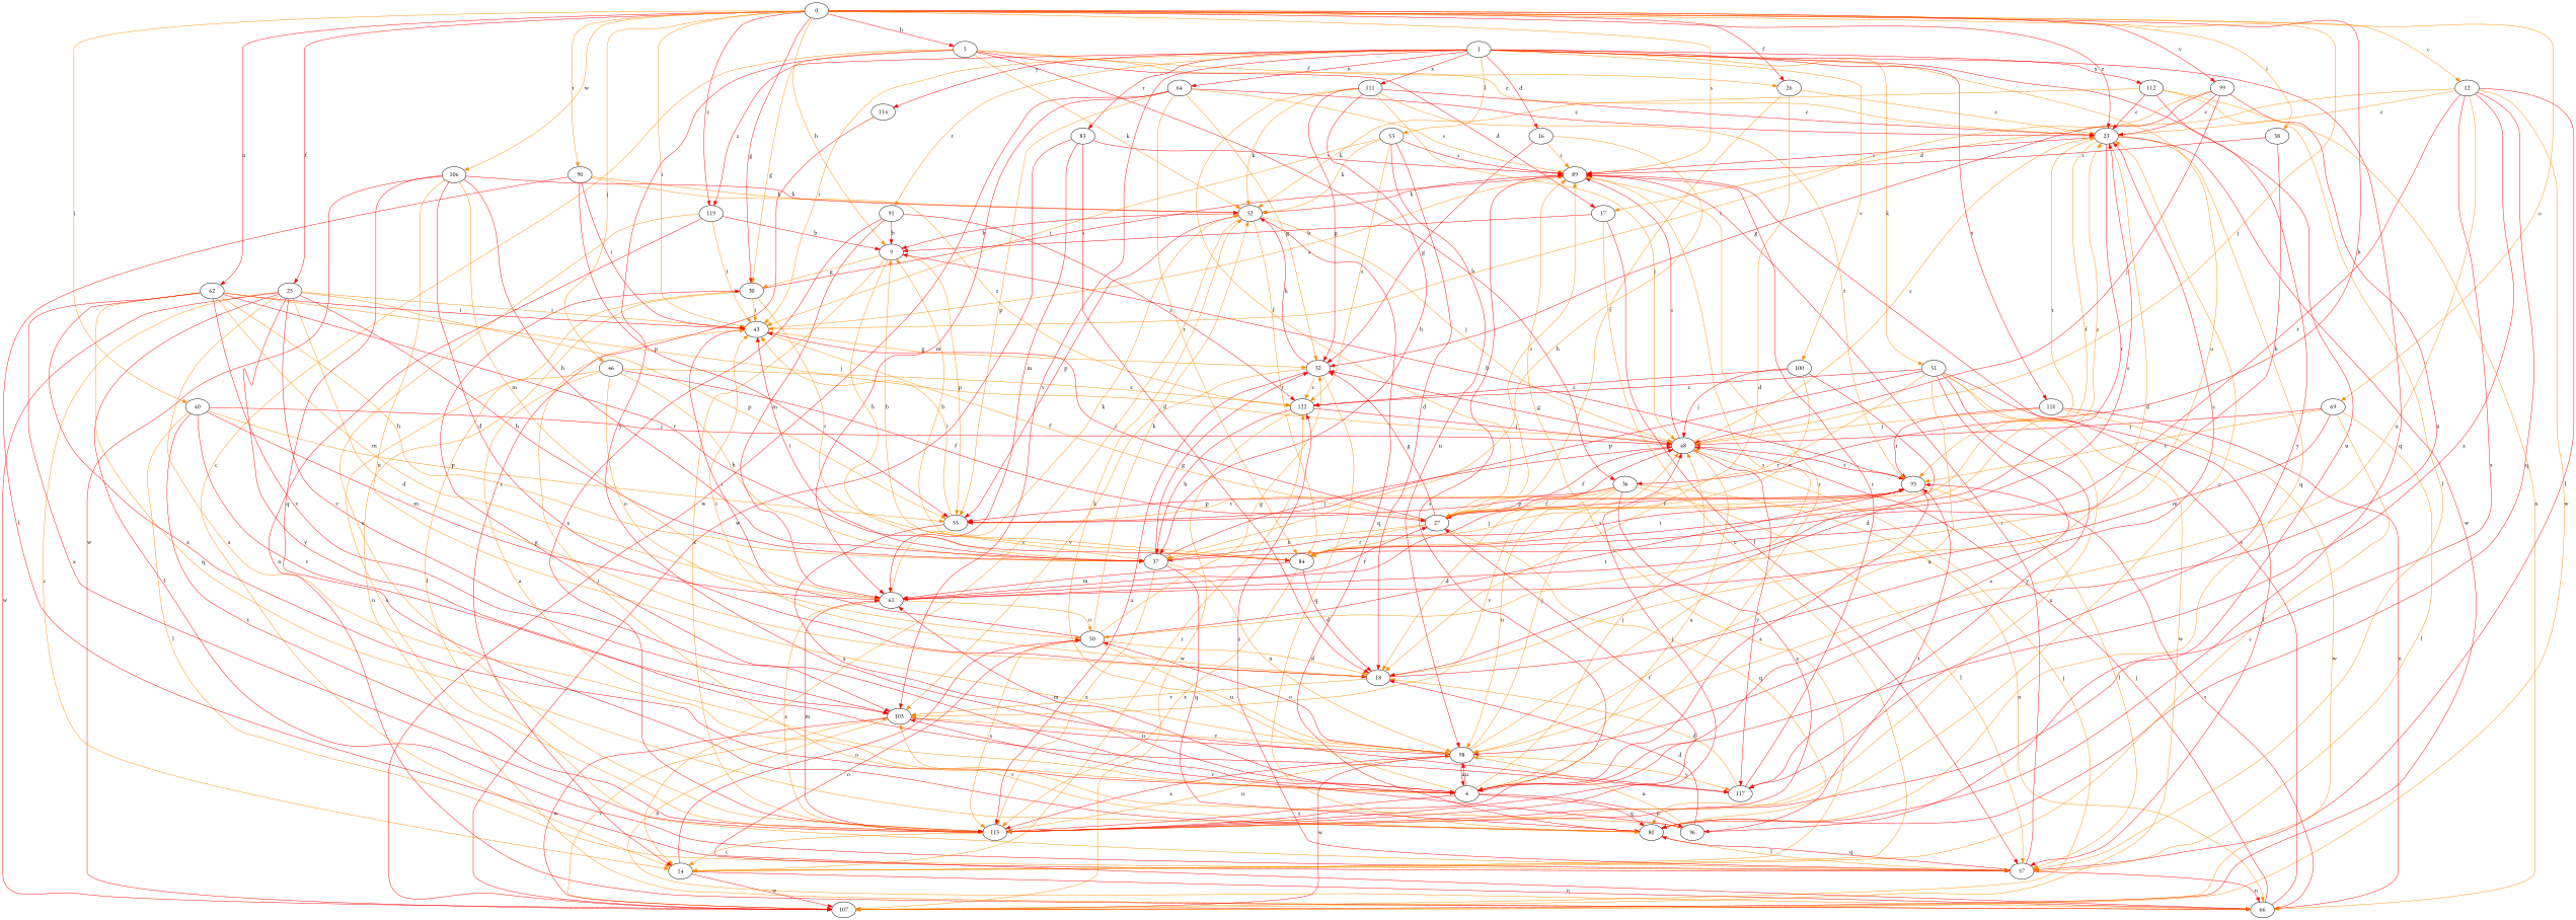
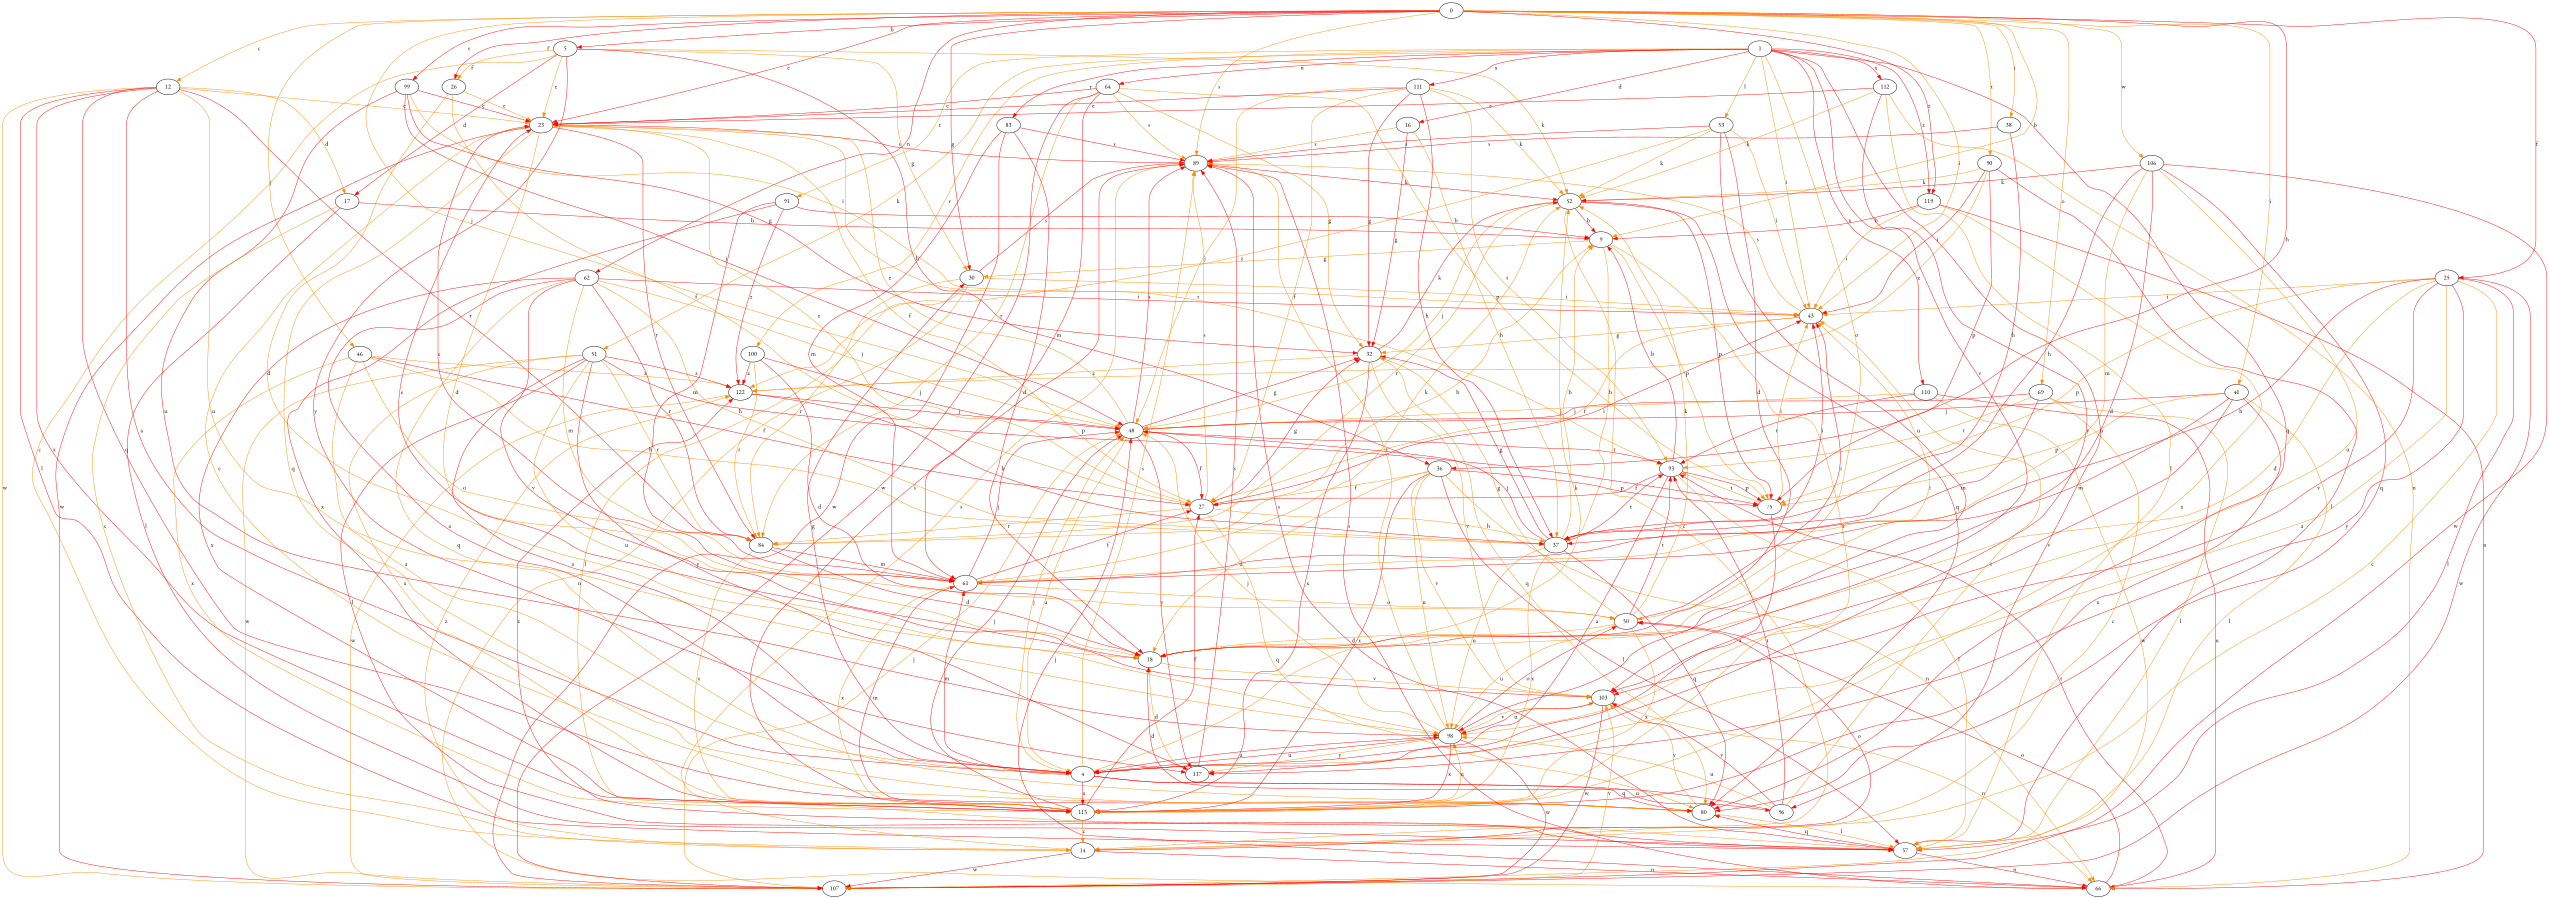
  strict digraph {
    fontname="EB Garamond"
    node [fontname="EB Garamond"]
    edge [color=red fontname="EB Garamond"]
    0
    5
    9
    12
    23
    25
    26
    30
    36
    38
    40
    43
    46
    48
    62
    69
    89
    90
    99
    106
    119
    52
    14
    17
    117
    113
    37
-   75 [label=55]
+   75
    80
    4
    98
    57
    84
    107
    18
    27
    93
    103
    66
    61
    32
    n42 [label=50]
    122
    1
    16
    51
    53
    64
    83
    91
    96
    100
    110
    111
    112
-   114
    0 -> 5 [label=b]
    0 -> 9 [color=darkorange label=b]
    0 -> 12 [color=darkorange label=c]
    0 -> 23 [label=e]
    0 -> 25 [label=f]
    0 -> 26 [label=f]
    0 -> 30 [label=g]
    0 -> 36 [label=h]
    0 -> 38 [color=darkorange label=i]
    0 -> 40 [color=darkorange label=i]
    0 -> 43 [color=darkorange label=i]
    0 -> 46 [color=darkorange label=j]
    0 -> 48 [color=darkorange label=j]
    0 -> 62 [label=n]
    0 -> 69 [color=darkorange label=o]
    0 -> 89 [color=darkorange label=s]
    0 -> 90 [color=darkorange label=t]
    0 -> 99 [label=v]
    0 -> 106 [color=darkorange label=w]
    0 -> 119 [label=z]
    5 -> 23 [color=darkorange label=e]
    5 -> 26 [color=darkorange label=f]
    5 -> 30 [color=darkorange label=g]
    5 -> 36 [label=h]
    5 -> 52 [color=darkorange label=k]
    5 -> 14 [color=darkorange label=c]
    5 -> 17 [label=d]
    5 -> 117 [label=y]
    9 -> 30 [color=darkorange label=g]
    9 -> 113 [color=darkorange label=x]
    9 -> 37 [color=darkorange label=h]
    9 -> 75 [color=darkorange label=p]
    12 -> 23 [color=darkorange label=e]
    12 -> 17 [color=darkorange label=d]
    12 -> 113 [label=x]
    12 -> 80 [label=q]
    12 -> 4 [label=a]
    12 -> 98 [color=darkorange label=u]
    12 -> 57 [label=l]
    12 -> 84 [label=r]
    12 -> 107 [color=darkorange label=w]
    23 -> 89 [label=s]
    23 -> 80 [color=darkorange label=q]
    23 -> 84 [label=r]
    23 -> 107 [label=w]
    23 -> 18 [color=darkorange label=d]
    23 -> 27 [color=darkorange label=f]
    23 -> 93 [color=darkorange label=t]
    25 -> 43 [color=darkorange label=i]
    25 -> 14 [color=darkorange label=c]
    25 -> 117 [label=y]
    25 -> 37 [label=h]
    25 -> 75 [color=darkorange label=p]
    25 -> 4 [color=darkorange label=a]
    25 -> 57 [label=l]
    25 -> 107 [label=w]
    25 -> 18 [color=darkorange label=d]
    25 -> 103 [label=v]
    26 -> 23 [color=darkorange label=e]
    26 -> 18 [color=darkorange label=d]
    26 -> 27 [color=darkorange label=f]
    30 -> 43 [color=darkorange label=i]
    30 -> 89 [label=s]
    30 -> 57 [color=darkorange label=l]
    30 -> 84 [color=darkorange label=r]
    30 -> 66 [color=darkorange label=n]
    36 -> 113 [label=x]
    36 -> 75 [label=p]
    36 -> 98 [color=darkorange label=u]
-   36 -> 57 [color=darkorange label=l]
+   36 -> 57 [label=l]
    36 -> 18 [color=darkorange label=d]
    36 -> 27 [color=darkorange label=f]
    36 -> 103 [color=darkorange label=v]
    36 -> 66 [color=darkorange label=n]
    38 -> 89 [label=s]
    38 -> 37 [label=h]
    40 -> 48 [label=j]
    40 -> 113 [label=x]
    40 -> 75 [color=darkorange label=p]
    40 -> 57 [color=darkorange label=l]
    40 -> 103 [label=v]
    40 -> 61 [label=m]
    43 -> 89 [color=darkorange label=s]
    43 -> 27 [color=darkorange label=f]
    43 -> 32 [color=darkorange label=g]
    46 -> 113 [color=darkorange label=x]
    46 -> 37 [color=darkorange label=h]
    46 -> 4 [color=darkorange label=a]
    46 -> 27 [label=f]
    46 -> n42 [color=darkorange label=o]
    46 -> 122 [color=darkorange label=z]
    48 -> 23 [color=darkorange label=e]
    48 -> 89 [label=s]
    48 -> 117 [label=y]
    48 -> 4 [color=darkorange label=a]
    48 -> 27 [label=f]
    48 -> 93 [label=t]
    48 -> 32 [label=g]
    62 -> 43 [label=i]
    62 -> 48 [color=darkorange label=j]
    62 -> 113 [label=x]
    62 -> 37 [color=darkorange label=h]
    62 -> 80 [color=darkorange label=q]
    62 -> 4 [label=a]
    62 -> 84 [label=r]
    62 -> 103 [label=v]
    62 -> 61 [color=darkorange label=m]
    69 -> 48 [label=j]
    69 -> 14 [color=darkorange label=c]
    69 -> 57 [color=darkorange label=l]
    69 -> 93 [color=darkorange label=t]
    69 -> 61 [label=m]
    89 -> 52 [label=k]
    90 -> 43 [label=i]
    90 -> 52 [color=darkorange label=k]
    90 -> 75 [label=p]
    90 -> 57 [label=l]
    90 -> 122 [color=darkorange label=z]
    99 -> 23 [label=e]
    99 -> 43 [color=darkorange label=i]
    99 -> 48 [label=j]
    99 -> 98 [label=u]
    99 -> 32 [label=g]
    106 -> 52 [label=k]
    106 -> 37 [label=h]
    106 -> 80 [label=q]
    106 -> 98 [color=darkorange label=u]
    106 -> 107 [label=w]
    106 -> 18 [label=d]
    106 -> 61 [color=darkorange label=m]
    119 -> 9 [label=b]
    119 -> 43 [color=darkorange label=i]
    119 -> 113 [color=darkorange label=x]
    119 -> 66 [label=n]
    52 -> 9 [label=b]
    52 -> 48 [color=darkorange label=j]
    52 -> 14 [color=darkorange label=c]
    52 -> 75 [label=p]
    52 -> 80 [label=q]
    52 -> 84 [color=darkorange label=r]
    14 -> 89 [color=darkorange label=s]
    14 -> 107 [label=w]
    14 -> 66 [label=n]
    14 -> n42 [label=o]
    14 -> 122 [color=darkorange label=z]
    17 -> 9 [label=b]
    17 -> 14 [color=darkorange label=c]
    17 -> 57 [label=l]
    117 -> 89 [label=s]
    117 -> 18 [color=darkorange label=d]
    113 -> 48 [label=j]
    113 -> 89 [label=s]
    113 -> 14 [color=darkorange label=c]
    113 -> 98 [color=darkorange label=u]
    113 -> 27 [label=f]
    113 -> 61 [label=m]
    37 -> 9 [color=darkorange label=b]
    37 -> 43 [label=i]
    37 -> 48 [label=j]
    37 -> 113 [color=darkorange label=x]
    37 -> 80 [label=q]
    37 -> 98 [color=darkorange label=u]
    37 -> 93 [label=t]
    37 -> 32 [label=g]
    75 -> 43 [color=darkorange label=i]
    75 -> 4 [label=a]
    75 -> 93 [color=darkorange label=t]
    80 -> 23 [color=darkorange label=e]
    80 -> 57 [color=darkorange label=l]
    80 -> 103 [color=darkorange label=v]
    4 -> 30 [label=g]
    4 -> 48 [color=darkorange label=j]
    4 -> 89 [color=darkorange label=s]
    4 -> 52 [color=darkorange label=k]
    4 -> 113 [label=x]
    4 -> 80 [label=q]
    4 -> 98 [label=u]
    4 -> 61 [label=m]
    4 -> 96 [label=u]
    98 -> 48 [color=darkorange label=j]
    98 -> 89 [color=darkorange label=s]
    98 -> 117 [color=darkorange label=y]
    98 -> 113 [label=x]
    98 -> 4 [label=a]
    98 -> 107 [label=w]
    98 -> 103 [color=darkorange label=v]
    98 -> n42 [label=o]
    57 -> 89 [label=s]
    57 -> 80 [label=q]
    57 -> 66 [label=n]
    57 -> 122 [label=z]
    84 -> 9 [color=darkorange label=b]
    84 -> 113 [color=darkorange label=x]
    84 -> 18 [label=d]
    84 -> 61 [label=m]
    107 -> 48 [color=darkorange label=j]
    107 -> 103 [color=darkorange label=v]
    18 -> 23 [label=e]
    18 -> 43 [color=darkorange label=i]
    18 -> 103 [color=darkorange label=v]
    27 -> 23 [color=darkorange label=e]
    27 -> 43 [label=i]
    27 -> 89 [color=darkorange label=s]
    27 -> 37 [color=darkorange label=h]
    27 -> 80 [color=darkorange label=q]
    27 -> 84 [color=darkorange label=r]
    27 -> 32 [label=g]
    93 -> 9 [label=b]
    93 -> 75 [label=p]
    93 -> 4 [label=a]
    93 -> 57 [color=darkorange label=l]
    93 -> 27 [label=f]
    103 -> 98 [label=u]
    103 -> 107 [label=w]
    103 -> 66 [color=darkorange label=n]
    66 -> 48 [label=j]
    66 -> 89 [label=s]
    66 -> 93 [label=t]
    66 -> n42 [label=o]
    61 -> 23 [label=e]
    61 -> 48 [label=j]
    61 -> 52 [color=darkorange label=k]
    61 -> 113 [color=darkorange label=x]
    61 -> 27 [label=f]
    61 -> n42 [color=darkorange label=o]
    32 -> 52 [label=k]
    32 -> 113 [label=x]
    32 -> 80 [color=darkorange label=q]
    32 -> 103 [color=darkorange label=v]
    32 -> 122 [color=darkorange label=z]
    n42 -> 43 [label=i]
    n42 -> 52 [color=darkorange label=k]
    n42 -> 113 [color=darkorange label=x]
    n42 -> 98 [color=darkorange label=u]
    n42 -> 18 [color=darkorange label=d]
    n42 -> 93 [label=t]
    n42 -> 32 [color=darkorange label=g]
    122 -> 48 [label=j]
    122 -> 37 [label=h]
    122 -> 107 [color=darkorange label=w]
    1 -> 43 [color=darkorange label=i]
    1 -> 119 [label=z]
    1 -> 80 [label=q]
    1 -> 103 [label=v]
    1 -> n42 [color=darkorange label=o]
    1 -> 16 [label=d]
    1 -> 51 [color=darkorange label=k]
    1 -> 53 [color=darkorange label=l]
    1 -> 64 [label=n]
    1 -> 83 [label=r]
    1 -> 91 [color=darkorange label=t]
    1 -> 96 [label=u]
    1 -> 100 [color=darkorange label=v]
    1 -> 110 [label=x]
    1 -> 111 [label=x]
    1 -> 112 [label=x]
-   1 -> 114 [label=y]
    16 -> 89 [color=darkorange label=s]
    16 -> 37 [color=darkorange label=h]
    16 -> 32 [label=g]
    51 -> 117 [label=y]
    51 -> 113 [color=darkorange label=x]
    51 -> 75 [label=p]
    51 -> 4 [label=a]
    51 -> 98 [color=darkorange label=u]
    51 -> 57 [label=l]
    51 -> 84 [color=darkorange label=r]
    51 -> 107 [color=darkorange label=w]
    51 -> 122 [label=z]
    53 -> 43 [color=darkorange label=i]
    53 -> 89 [label=s]
    53 -> 52 [color=darkorange label=k]
    53 -> 98 [label=u]
    53 -> 18 [label=d]
    53 -> 122 [color=darkorange label=z]
    64 -> 23 [label=e]
    64 -> 89 [color=darkorange label=s]
    64 -> 75 [color=darkorange label=p]
    64 -> 84 [color=darkorange label=r]
    64 -> 107 [label=w]
    64 -> 61 [label=m]
    64 -> 32 [color=darkorange label=g]
    83 -> 89 [label=s]
    83 -> 107 [label=w]
    83 -> 18 [label=d]
    83 -> 61 [label=m]
    91 -> 9 [label=b]
    91 -> 113 [label=x]
    91 -> 61 [label=m]
    91 -> 122 [label=z]
    96 -> 43 [color=darkorange label=i]
    96 -> 98 [color=darkorange label=u]
    96 -> 18 [label=d]
    96 -> 93 [label=t]
    96 -> 103 [label=v]
    100 -> 48 [label=j]
    100 -> 84 [color=darkorange label=r]
    100 -> 18 [label=d]
    100 -> 122 [label=z]
    110 -> 48 [color=darkorange label=j]
    110 -> 107 [color=darkorange label=w]
    110 -> 93 [label=t]
    110 -> 66 [label=n]
    111 -> 23 [label=e]
    111 -> 48 [color=darkorange label=j]
    111 -> 52 [color=darkorange label=k]
    111 -> 37 [label=h]
    111 -> 27 [color=darkorange label=f]
    111 -> 93 [color=darkorange label=t]
    111 -> 32 [label=g]
    112 -> 23 [label=e]
    112 -> 52 [color=darkorange label=k]
    112 -> 117 [label=y]
    112 -> 57 [color=darkorange label=l]
    112 -> 66 [color=darkorange label=n]
-   114 -> 14 [label=c]
  }
